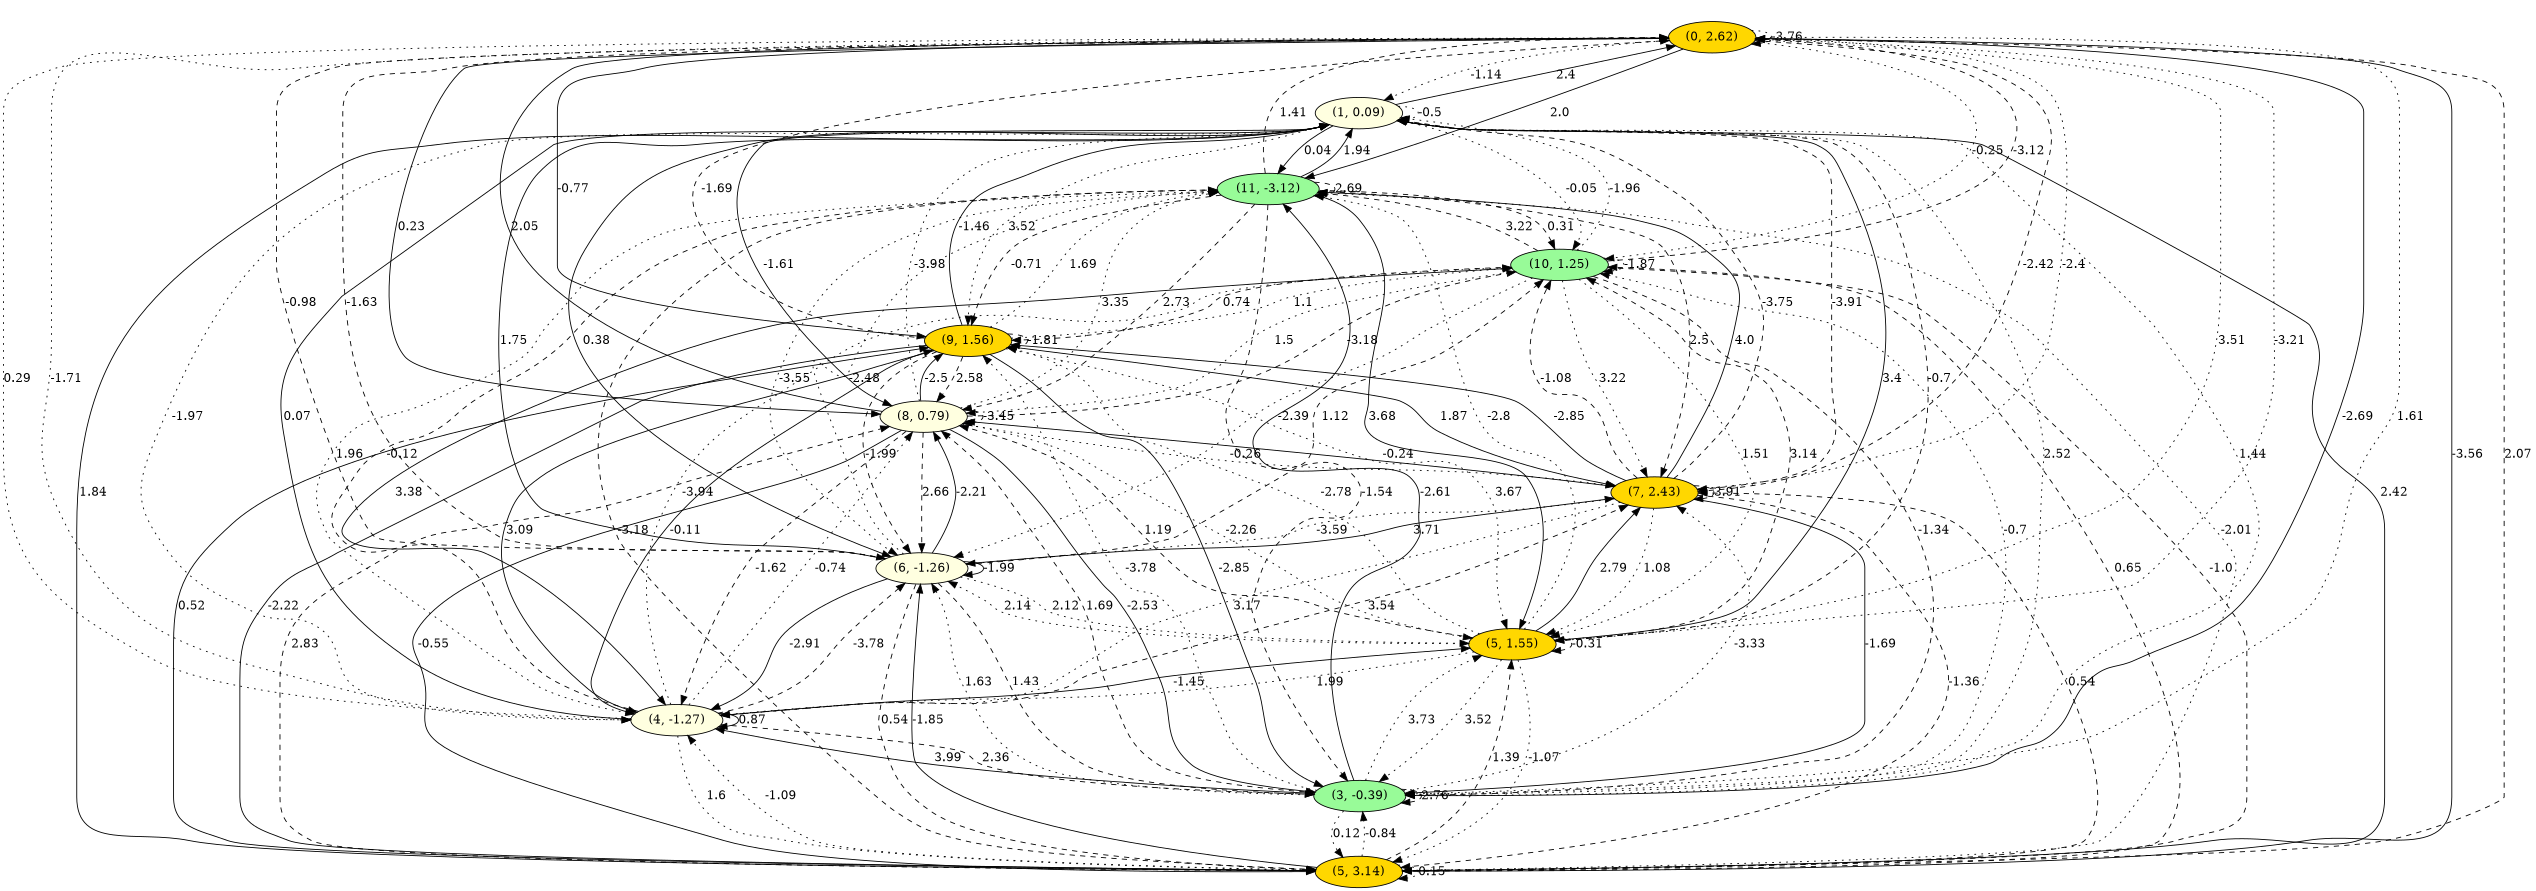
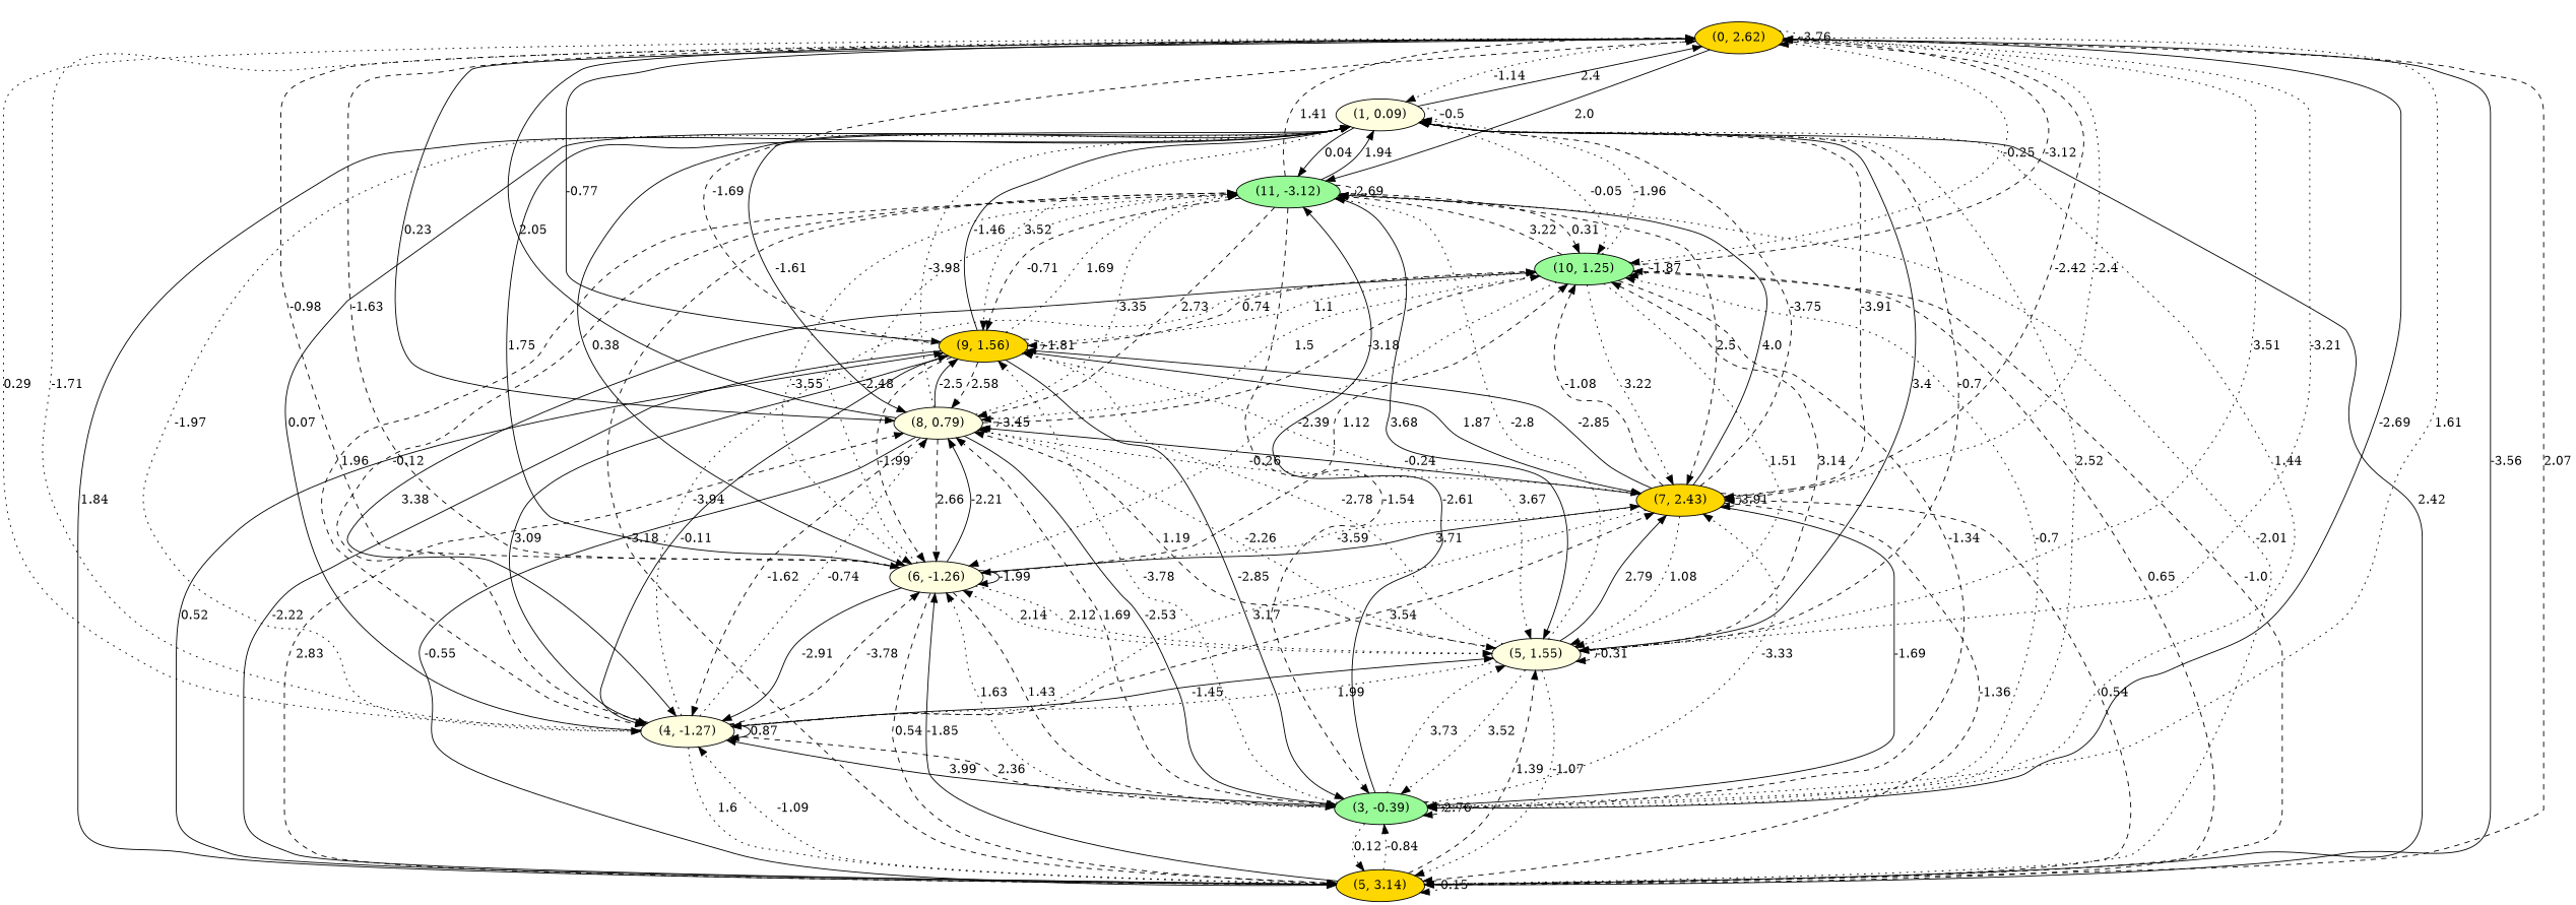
  digraph {
    node [fillcolor=gold style=filled]
    edge [style=dotted]
    n1 [label="(0, 2.62)"]
    n2 [fillcolor=lightyellow label="(1, 0.09)"]
    n3 [label="(5, 3.14)"]
    n4 [fillcolor=palegreen label="(3, -0.39)"]
    n5 [fillcolor=lightyellow label="(4, -1.27)"]
-   n6 [label="(5, 1.55)"]
+   n6 [fillcolor=lightyellow label="(5, 1.55)"]
    n7 [fillcolor=lightyellow label="(6, -1.26)"]
    n8 [label="(7, 2.43)"]
    n9 [fillcolor=lightyellow label="(8, 0.79)"]
    n10 [label="(9, 1.56)"]
    n11 [fillcolor=palegreen label="(10, 1.25)"]
    n12 [fillcolor=palegreen label="(11, -3.12)"]
    n1 -> n1 [label=-3.76]
    n1 -> n2 [label=-1.14]
    n1 -> n3 [label=-3.56 style=solid]
    n1 -> n4 [label=1.61]
    n1 -> n5 [label=-1.71]
    n1 -> n6 [label=3.51]
    n1 -> n7 [label=-0.98 style=dashed]
    n1 -> n8 [label=-2.42 style=dashed]
    n1 -> n9 [label=0.23 style=solid]
    n1 -> n10 [label=-0.77 style=solid]
    n1 -> n11 [label=-0.25]
    n1 -> n12 [label=2.0 style=solid]
    n2 -> n1 [label=2.4 style=solid]
    n2 -> n2 [label=-0.5]
    n2 -> n3 [label=2.42 style=solid]
    n2 -> n4 [label=1.44]
    n2 -> n5 [label=-1.97]
    n2 -> n6 [label=3.4 style=solid]
    n2 -> n7 [label=0.38 style=solid]
    n2 -> n8 [label=-3.91 style=dashed]
    n2 -> n9 [label=-1.61 style=solid]
    n2 -> n10 [label=3.52]
    n2 -> n11 [label=-0.05]
    n2 -> n12 [label=0.04 style=solid]
    n3 -> n1 [label=2.07 style=dashed]
    n3 -> n2 [label=1.84 style=solid]
    n3 -> n3 [label=0.15]
    n3 -> n4 [label=-0.84]
    n3 -> n5 [label=-1.09]
    n3 -> n6 [label=1.39 style=dashed]
    n3 -> n7 [label=-1.85 style=solid]
    n3 -> n8 [label=0.54 style=dashed]
    n3 -> n9 [label=2.83 style=dashed]
    n3 -> n10 [label=0.52 style=solid]
    n3 -> n11 [label=0.65 style=dashed]
    n3 -> n12 [label=-2.01]
    n4 -> n1 [label=-2.69 style=solid]
    n4 -> n2 [label=2.52]
    n4 -> n3 [label=0.12]
    n4 -> n4 [label=2.76 style=dashed]
    n4 -> n5 [label=3.99 style=solid]
    n4 -> n6 [label=3.73]
    n4 -> n7 [label=1.63]
    n4 -> n8 [label=-3.33]
    n4 -> n9 [label=1.69 style=dashed]
    n4 -> n10 [label=-3.78]
    n4 -> n11 [label=-0.7]
    n4 -> n12 [label=-2.61 style=solid]
    n5 -> n1 [label=0.29]
    n5 -> n2 [label=0.07 style=solid]
    n5 -> n3 [label=1.6]
    n5 -> n4 [label=2.36 style=dashed]
    n5 -> n5 [label=0.87 style=solid]
    n5 -> n6 [label=-1.45 style=solid]
    n5 -> n7 [label=-3.78 style=dashed]
    n5 -> n8 [label=3.54 style=dashed]
    n5 -> n9 [label=-0.74]
    n5 -> n10 [label=-0.11 style=solid]
    n5 -> n11 [label=-3.94]
    n5 -> n12 [label=-0.12 style=dashed]
    n6 -> n1 [label=-3.21]
    n6 -> n2 [label=-0.7 style=dashed]
    n6 -> n3 [label=-1.07]
    n6 -> n4 [label=3.52]
    n6 -> n5 [label=1.99]
    n6 -> n6 [label=-0.31 style=dashed]
    n6 -> n7 [label=2.14]
    n6 -> n8 [label=2.79 style=solid]
    n6 -> n9 [label=1.19 style=dashed]
    n6 -> n10 [label=-2.78]
    n6 -> n11 [label=3.14 style=dashed]
    n6 -> n12 [label=-2.8]
    n7 -> n1 [label=-1.63 style=dashed]
    n7 -> n2 [label=1.75 style=solid]
    n7 -> n3 [label=0.54 style=dashed]
    n7 -> n4 [label=1.43 style=dashed]
    n7 -> n5 [label=-2.91 style=solid]
    n7 -> n6 [label=2.12]
    n7 -> n7 [label=-1.99 style=solid]
    n7 -> n8 [label=3.71 style=solid]
    n7 -> n9 [label=-2.21 style=solid]
    n7 -> n11 [label=1.12 style=dashed]
    n7 -> n12 [label=-2.48]
    n8 -> n1 [label=-2.4]
    n8 -> n2 [label=-3.75 style=dashed]
    n8 -> n3 [label=-1.36 style=dashed]
    n8 -> n4 [label=-1.69 style=solid]
    n8 -> n5 [label=3.17]
    n8 -> n6 [label=1.08]
    n8 -> n7 [label=-3.59]
    n8 -> n8 [label=3.91 style=dashed]
    n8 -> n9 [label=-0.24 style=solid]
    n8 -> n10 [label=-2.85 style=solid]
    n8 -> n11 [label=-1.08 style=dashed]
    n8 -> n12 [label=4.0 style=solid]
    n9 -> n1 [label=2.05 style=solid]
    n9 -> n2 [label=-3.98]
    n9 -> n3 [label=-0.55 style=solid]
    n9 -> n4 [label=-2.53 style=solid]
    n9 -> n5 [label=-1.62 style=dashed]
    n9 -> n6 [label=-2.26]
    n9 -> n7 [label=2.66 style=dashed]
    n9 -> n8 [label=-0.26]
    n9 -> n9 [label=-3.45 style=dashed]
    n9 -> n10 [label=-2.5 style=solid]
    n9 -> n11 [label=-3.18 style=dashed]
    n9 -> n12 [label=3.35]
    n10 -> n1 [label=-1.69 style=dashed]
    n10 -> n2 [label=-1.46 style=solid]
    n10 -> n3 [label=-2.22 style=solid]
    n10 -> n4 [label=-2.85 style=solid]
    n10 -> n5 [label=3.09 style=solid]
    n10 -> n6 [label=3.67]
    n10 -> n7 [label=-1.99 style=dashed]
    n10 -> n8 [label=1.87 style=solid]
    n10 -> n9 [label=2.58 style=dashed]
    n10 -> n10 [label=-1.81 style=dashed]
    n10 -> n11 [label=1.1]
    n10 -> n12 [label=1.69]
    n11 -> n1 [label=-3.12 style=dashed]
    n11 -> n2 [label=-1.96]
    n11 -> n3 [label=-1.0 style=dashed]
    n11 -> n4 [label=-1.34 style=dashed]
    n11 -> n5 [label=3.38 style=solid]
    n11 -> n6 [label=1.51]
    n11 -> n7 [label=-2.39]
    n11 -> n8 [label=3.22]
    n11 -> n9 [label=1.5]
    n11 -> n10 [label=0.74 style=dashed]
    n11 -> n11 [label=-1.87]
    n11 -> n12 [label=3.22 style=dashed]
    n12 -> n1 [label=1.41 style=dashed]
    n12 -> n2 [label=1.94 style=solid]
    n12 -> n3 [label=-3.18 style=dashed]
    n12 -> n4 [label=-1.54 style=dashed]
-   n12 -> n5 [label=1.96]
+   n12 -> n5 [label=1.96 style=dashed]
    n12 -> n6 [label=3.68 style=solid]
    n12 -> n7 [label=-3.55]
    n12 -> n8 [label=2.5 style=dashed]
    n12 -> n9 [label=2.73 style=dashed]
    n12 -> n10 [label=-0.71 style=dashed]
    n12 -> n11 [label=0.31 style=dashed]
    n12 -> n12 [label=2.69 style=dashed]
  }
